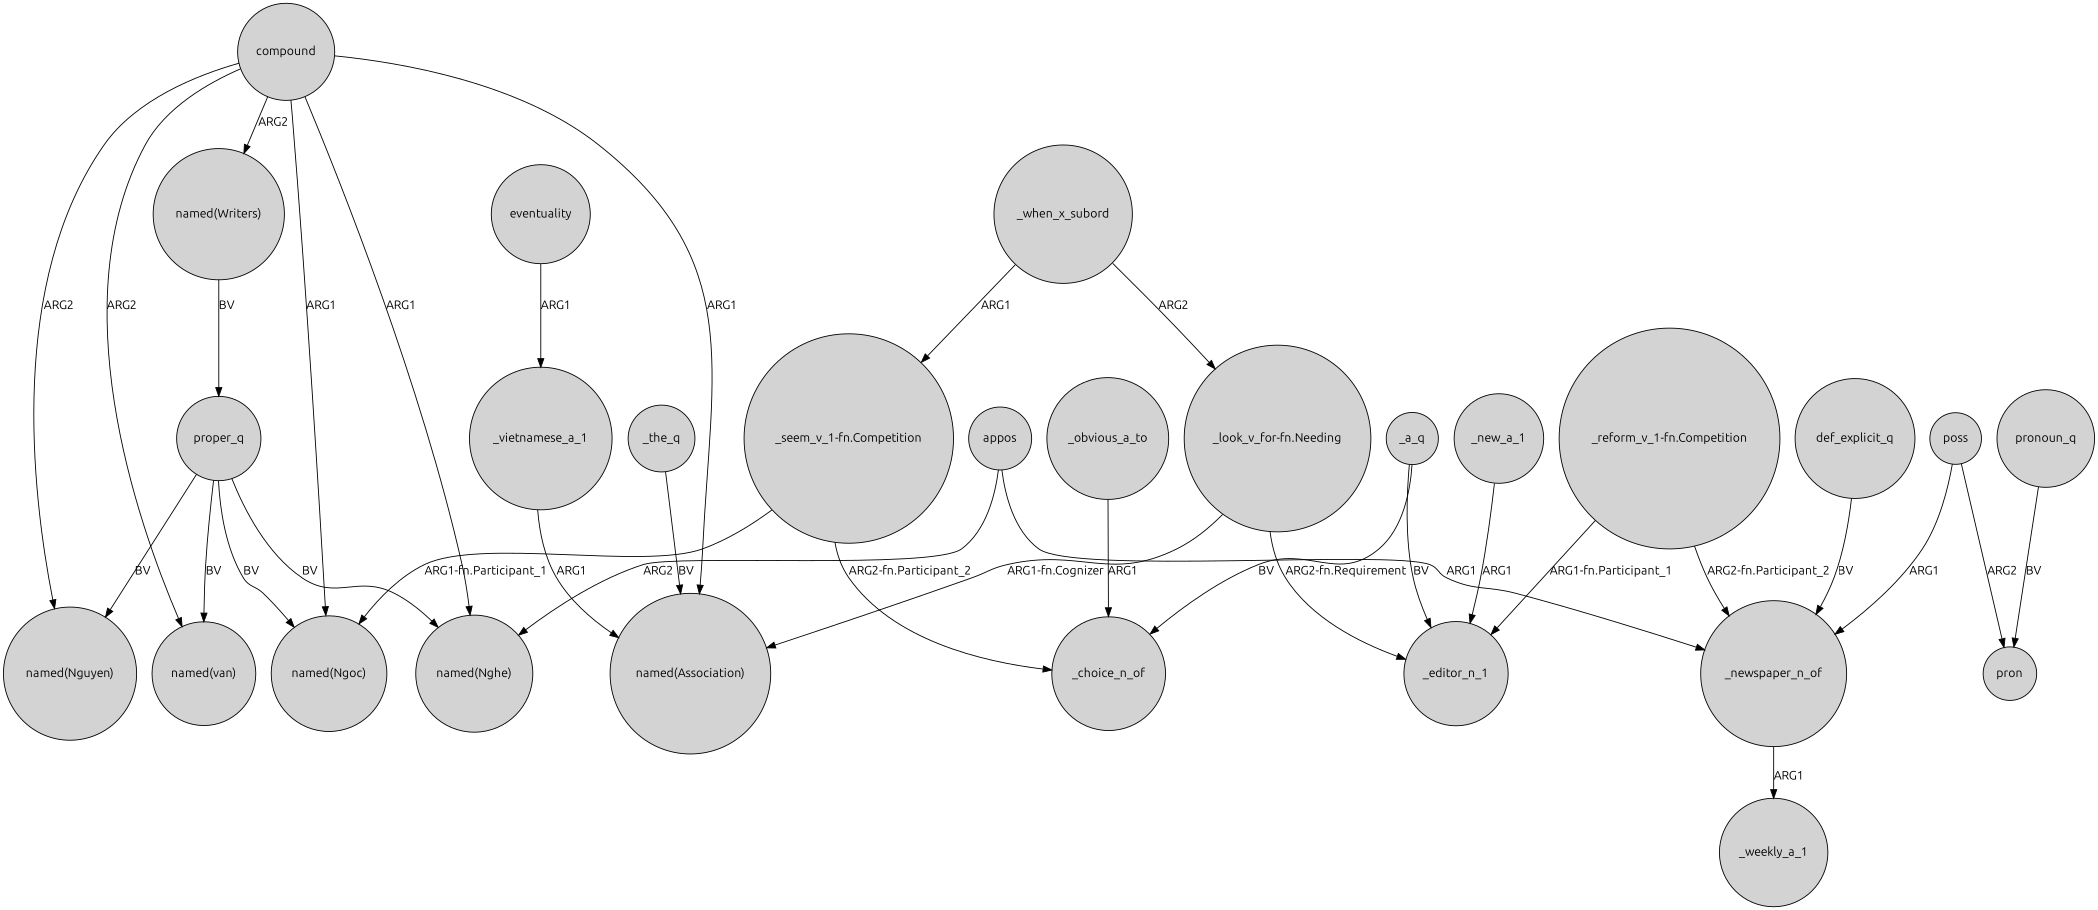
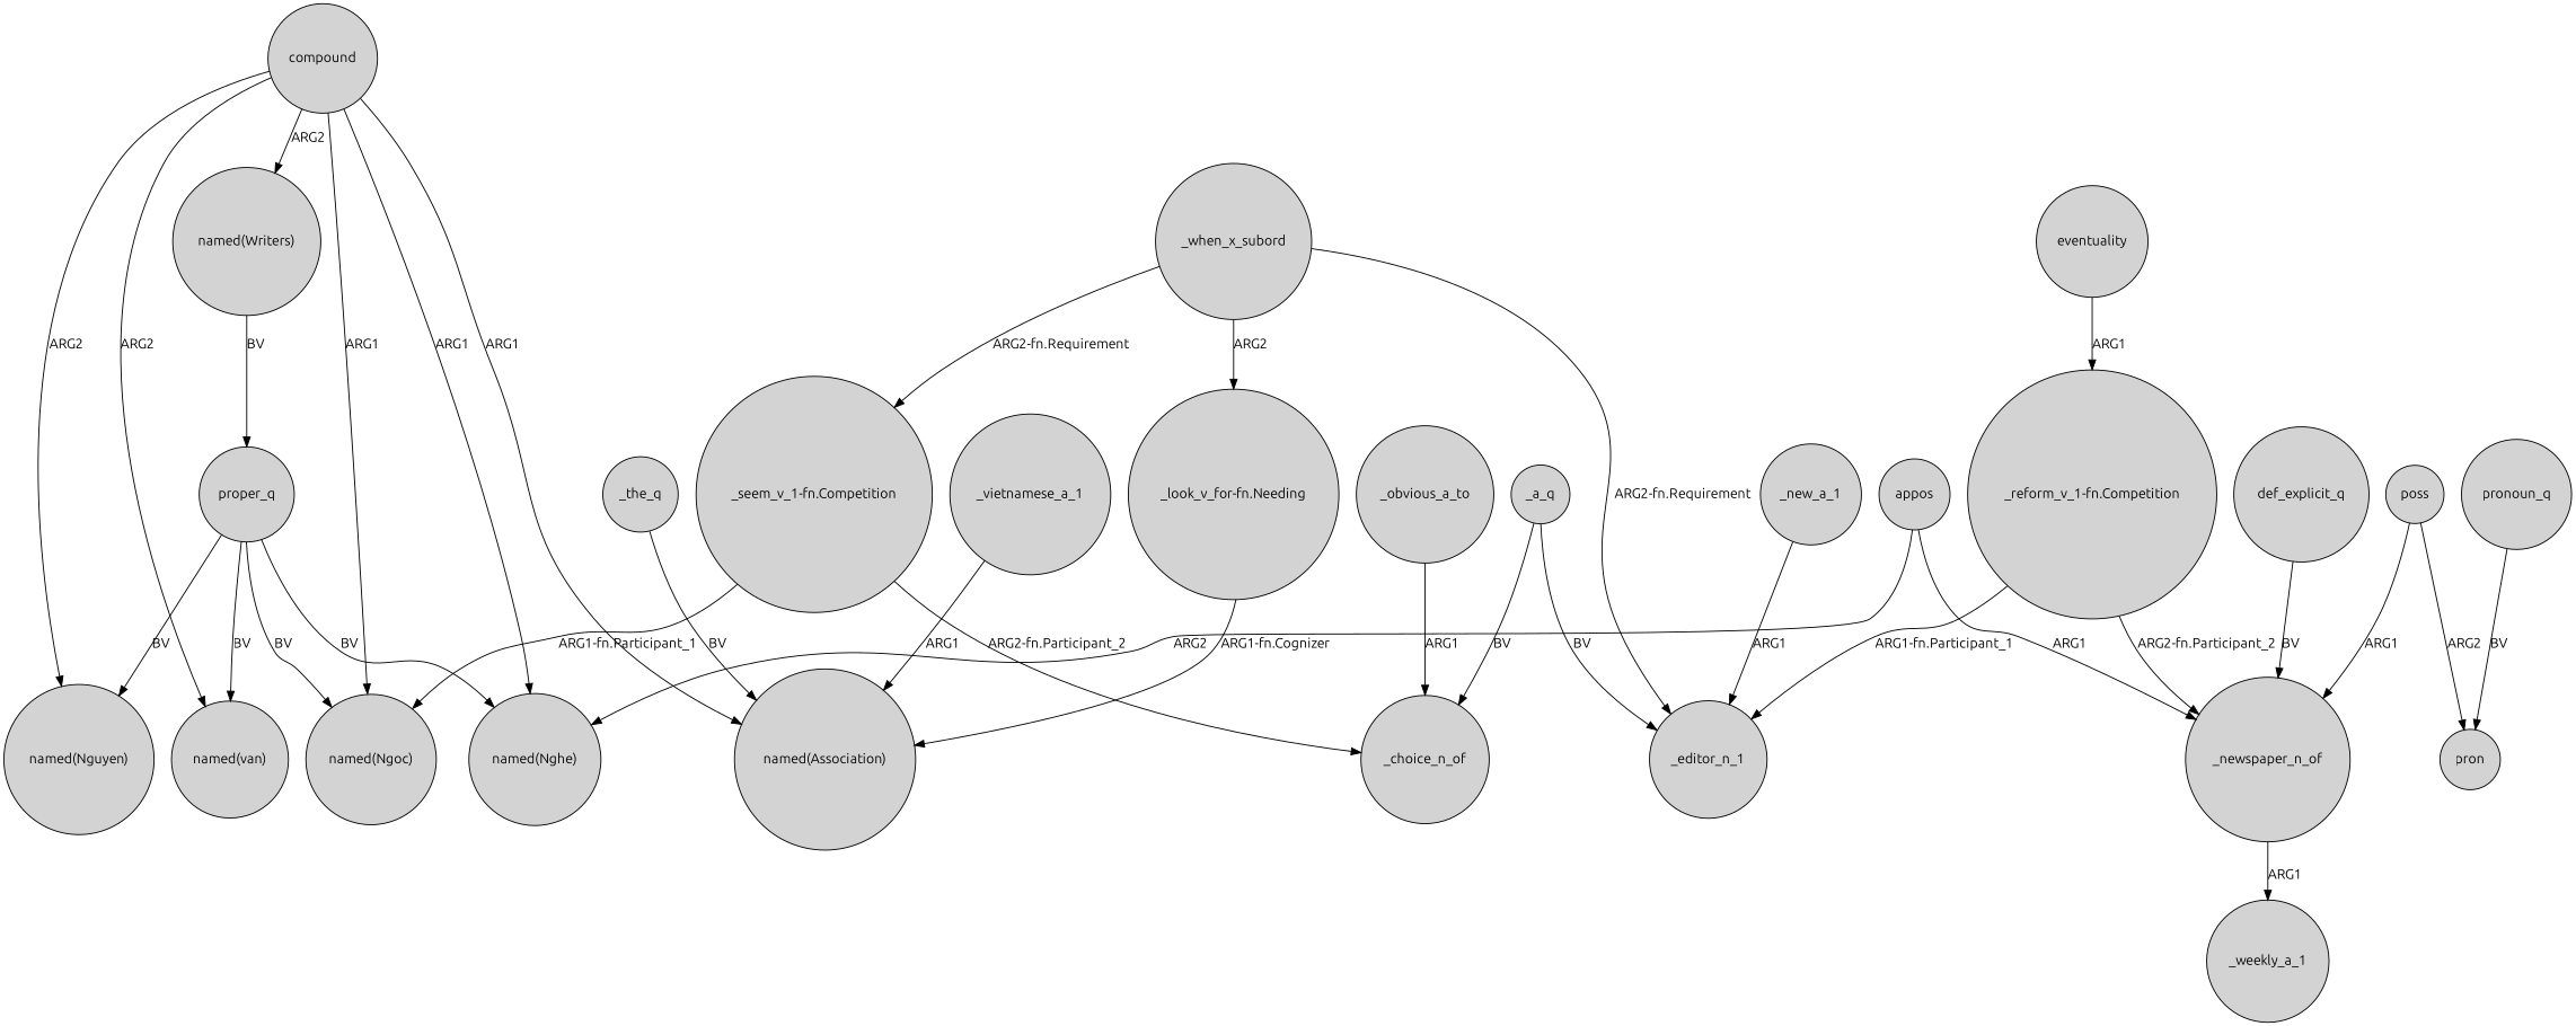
  digraph {
    fontname=Ubuntu
    node [fontname=Ubuntu shape=circle style=filled]
    edge [fontname=Ubuntu]
    compound
    "named(Writers)"
    "named(Association)"
    "named(Ngoc)"
    "named(van)"
    "named(Nghe)"
    "named(Nguyen)"
    proper_q
    _vietnamese_a_1
    _when_x_subord
    "_look_v_for-fn.Needing"
    "_seem_v_1-fn.Competition"
    _editor_n_1
    _choice_n_of
    _a_q
    _obvious_a_to
    eventuality
    "_reform_v_1-fn.Competition"
    _newspaper_n_of
    _weekly_a_1
    appos
    poss
    pron
    pronoun_q
    _new_a_1
    def_explicit_q
    _the_q
    compound -> "named(Writers)" [label=ARG2]
    compound -> "named(Association)" [label=ARG1]
    compound -> "named(Ngoc)" [label=ARG1]
    compound -> "named(van)" [label=ARG2]
    compound -> "named(Nghe)" [label=ARG1]
    compound -> "named(Nguyen)" [label=ARG2]
    "named(Writers)" -> proper_q [label=BV]
    proper_q -> "named(Ngoc)" [label=BV]
    proper_q -> "named(van)" [label=BV]
    proper_q -> "named(Nghe)" [label=BV]
    proper_q -> "named(Nguyen)" [label=BV]
    _vietnamese_a_1 -> "named(Association)" [label=ARG1]
    _when_x_subord -> "_look_v_for-fn.Needing" [label=ARG2]
-   _when_x_subord -> "_seem_v_1-fn.Competition" [label=ARG1]
+   _when_x_subord -> "_seem_v_1-fn.Competition" [label="ARG2-fn.Requirement"]
    "_look_v_for-fn.Needing" -> "named(Association)" [label="ARG1-fn.Cognizer"]
-   "_look_v_for-fn.Needing" -> _editor_n_1 [label="ARG2-fn.Requirement"]
+   _when_x_subord -> _editor_n_1 [label="ARG2-fn.Requirement"]
    "_seem_v_1-fn.Competition" -> "named(Ngoc)" [label="ARG1-fn.Participant_1"]
    "_seem_v_1-fn.Competition" -> _choice_n_of [label="ARG2-fn.Participant_2"]
    _a_q -> _editor_n_1 [label=BV]
    _a_q -> _choice_n_of [label=BV]
    _obvious_a_to -> _choice_n_of [label=ARG1]
-   eventuality -> _vietnamese_a_1 [label=ARG1]
+   eventuality -> "_reform_v_1-fn.Competition" [label=ARG1]
    "_reform_v_1-fn.Competition" -> _editor_n_1 [label="ARG1-fn.Participant_1"]
    "_reform_v_1-fn.Competition" -> _newspaper_n_of [label="ARG2-fn.Participant_2"]
    _newspaper_n_of -> _weekly_a_1 [label=ARG1]
    appos -> "named(Nghe)" [label=ARG2]
    appos -> _newspaper_n_of [label=ARG1]
    poss -> _newspaper_n_of [label=ARG1]
    poss -> pron [label=ARG2]
    pronoun_q -> pron [label=BV]
    _new_a_1 -> _editor_n_1 [label=ARG1]
    def_explicit_q -> _newspaper_n_of [label=BV]
    _the_q -> "named(Association)" [label=BV]
  }
